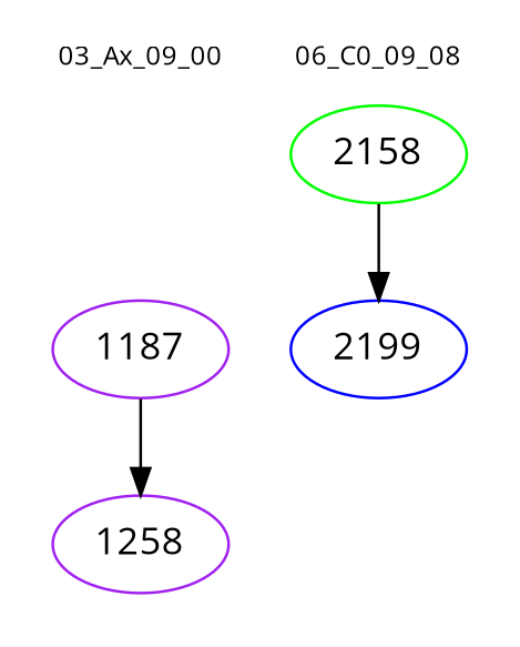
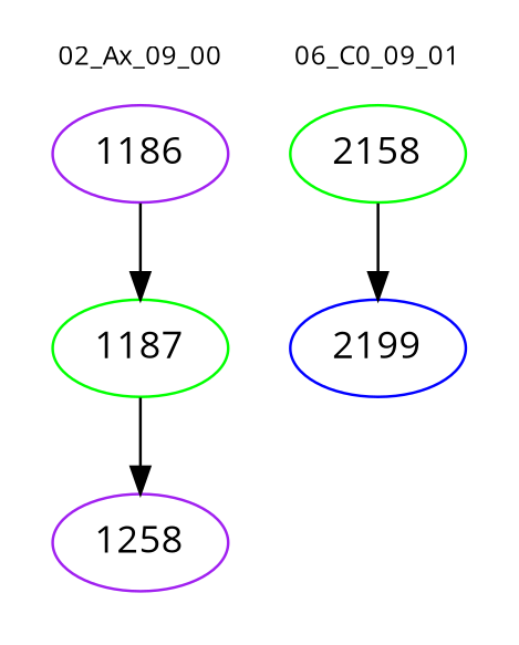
  digraph {
    fontname="Open Sans"
    node [color=purple fontname="Open Sans"]
    edge [color=black fontname="Open Sans"]
-   n2 [label=1187]
+   n1 [label=1186]
+   n2 [color=green label=1187]
    n3 [label=1258]
    n4 [color=green label=2158]
    n5 [color=blue label=2199]
    subgraph cluster_1 {
      color=white
      fontsize=10
-     label="03_Ax_09_00"
+     label="02_Ax_09_00"
+     n1
      n2
      n3
    }
    subgraph cluster_2 {
      color=white
      fontsize=10
-     label="06_C0_09_08"
+     label="06_C0_09_01"
      n4
      n5
    }
+   n1 -> n2
    n2 -> n3
    n4 -> n5
  }
